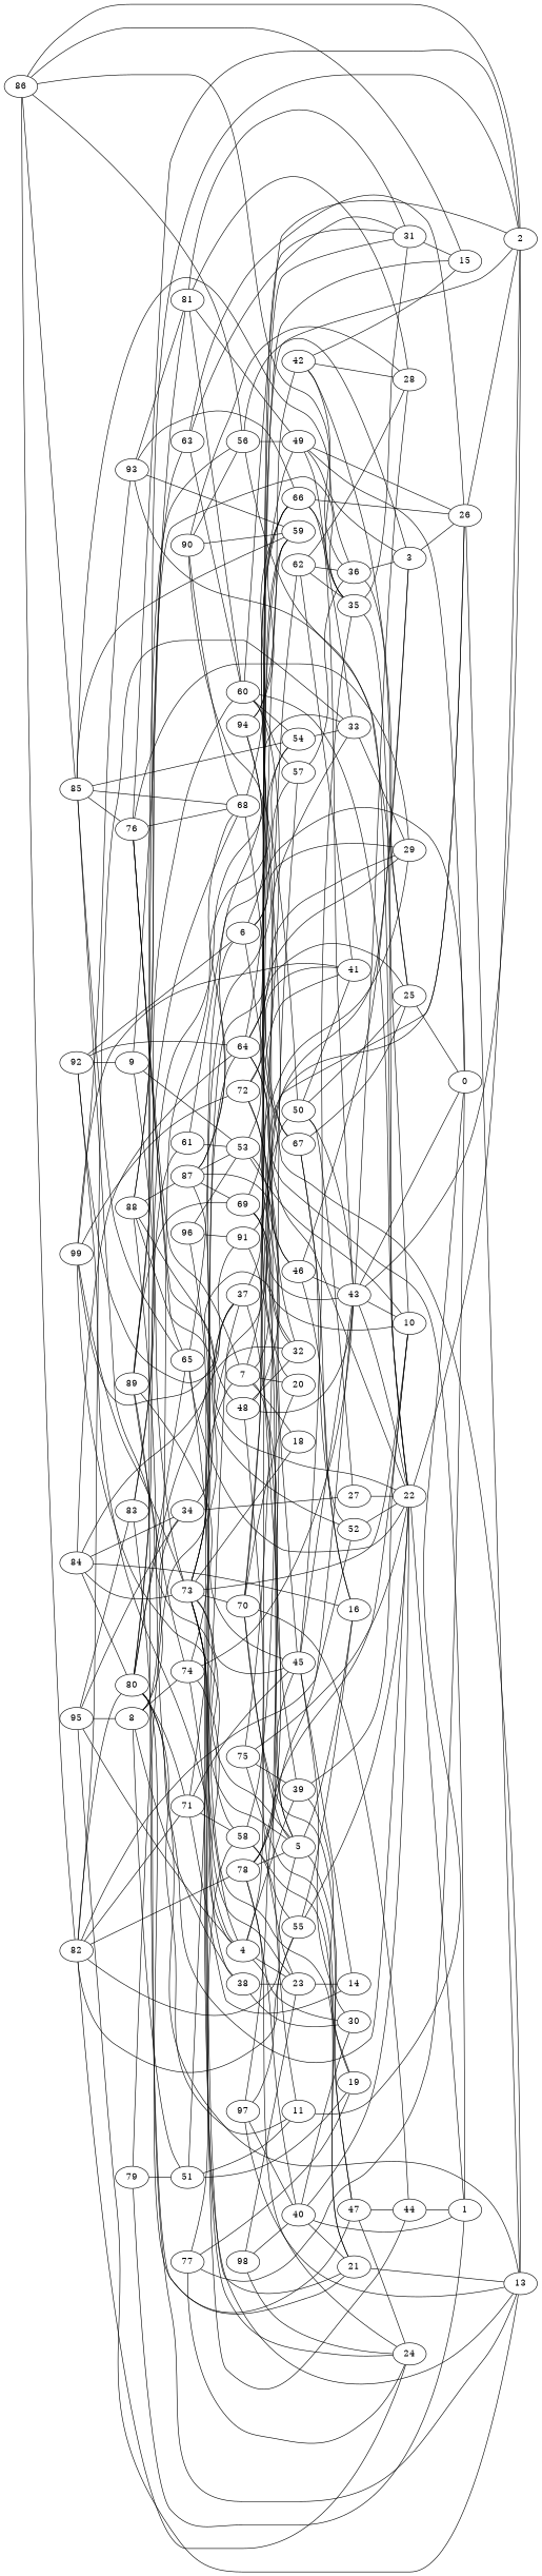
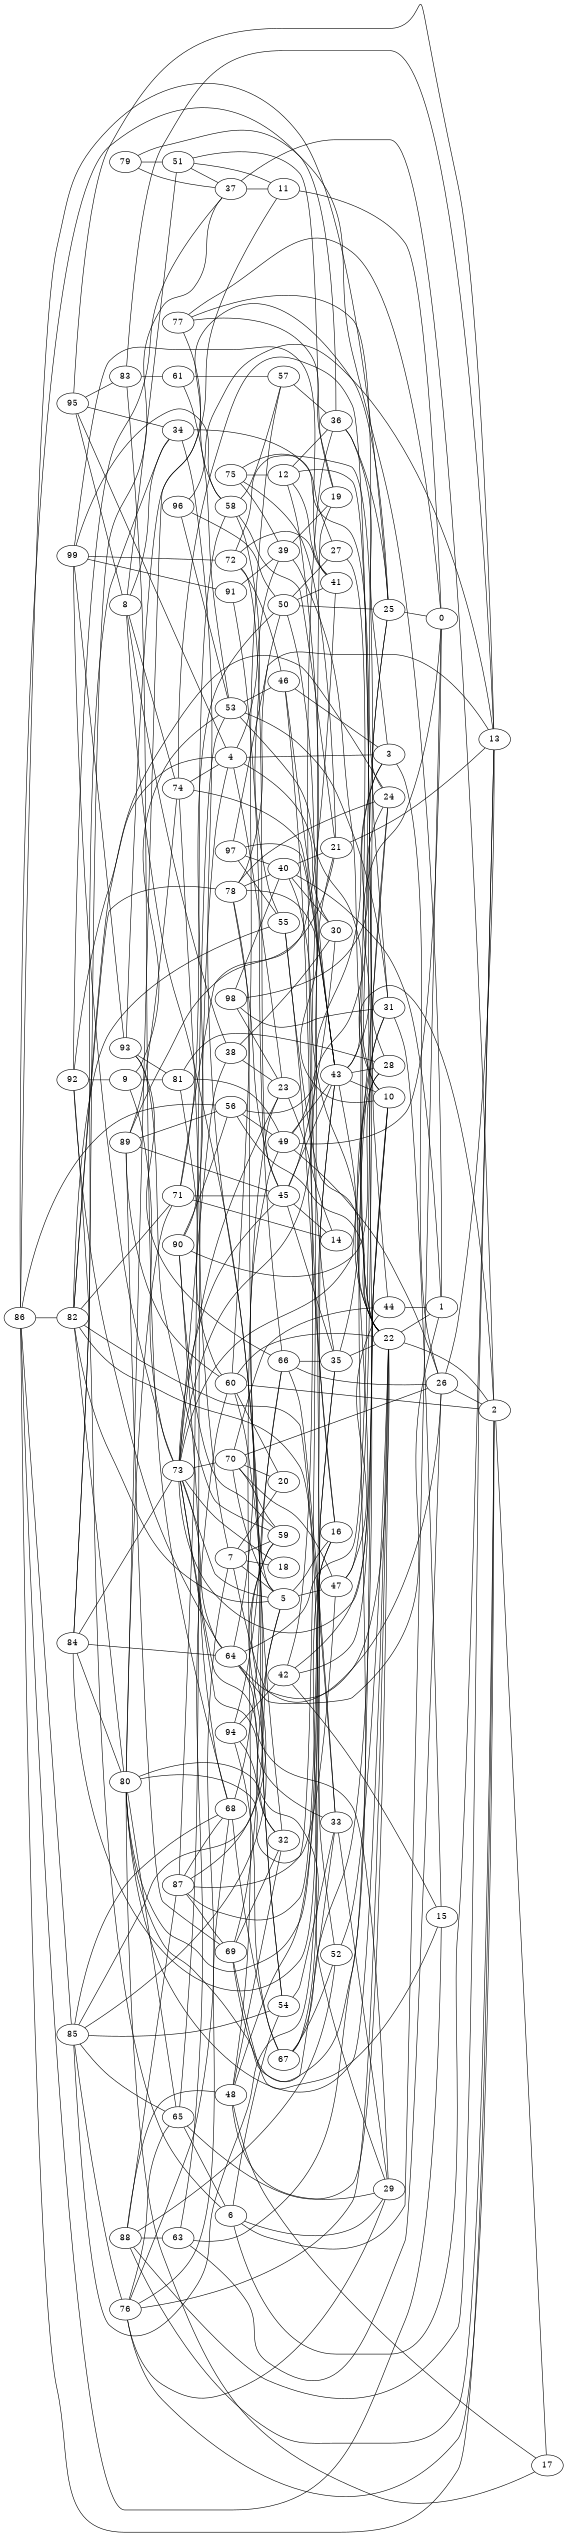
  digraph {
    rankdir=LR
    edge [color=black dir=none]
    18
    1
    39
    10
    19
    79
    51
    37
    11
    2
    56
    22
    3
    49
    26
    0
    36
    25
    94
    66
    67
    32
    42
    33
    35
    16
    52
    15
    28
    34
    27
    92
    6
    9
    4
    64
    29
    13
    54
    53
    73
    81
    23
    30
    68
    76
    7
    65
+   17
    5
    20
    59
    75
    21
-   62
+   62 [label=12]
    41
    46
    31
    45
    24
    70
    38
    60
    43
    14
    97
    55
    40
    83
    61
    57
    63
    89
    74
    69
    44
    98
    82
    80
    71
    78
    47
    58
    50
    72
    86
    85
    87
    77
    95
    8
    91
    96
    48
    84
    90
    99
    93
    88
    subgraph sub_1 {
      18
      1
      39
      10
      19
      79
      51
      37
      11
      2
      56
      22
      3
      49
      26
      0
      36
      25
      94
      66
      67
      32
      42
      33
      35
      16
      52
      15
      28
      34
      27
      92
      6
      9
      4
      64
      29
      13
      54
      53
      73
      81
      23
      30
      68
      76
      7
      65
+     17
      5
      20
      59
      75
      21
      62
      41
      46
      31
      45
      24
      70
      38
      60
      43
      14
      97
      55
      40
      83
      61
      57
      63
      89
      74
      69
      44
      98
      82
      80
      71
      78
      47
      58
      50
      72
      86
      85
      87
      77
      95
      8
      91
      96
      48
      84
      90
      99
      93
      88
    }
    39 -> 10
    39 -> 19
    79 -> 1
    79 -> 51
    79 -> 37
    51 -> 19
    51 -> 37
    51 -> 11
    37 -> 11
    37 -> 2
    11 -> 0
+   2 -> 17
    56 -> 22
    56 -> 3
    56 -> 49
    22 -> 1
    22 -> 2
    3 -> 26
    49 -> 3
    49 -> 26
    49 -> 0
    49 -> 43
    26 -> 2
    26 -> 13
    36 -> 3
    36 -> 25
    25 -> 0
    94 -> 66
    94 -> 67
    94 -> 32
    94 -> 42
    66 -> 26
    66 -> 33
    66 -> 35
    67 -> 25
    67 -> 16
    67 -> 52
    42 -> 10
    42 -> 36
    42 -> 15
    42 -> 28
    33 -> 29
    35 -> 22
    35 -> 31
    52 -> 22
    34 -> 32
    34 -> 27
    27 -> 22
    92 -> 37
    92 -> 6
    92 -> 9
    92 -> 4
    92 -> 64
    6 -> 0
    6 -> 29
    6 -> 13
    6 -> 54
    9 -> 53
    9 -> 73
    9 -> 81
    4 -> 39
    4 -> 3
    4 -> 23
    4 -> 30
    64 -> 1
    64 -> 22
    64 -> 49
    64 -> 25
    64 -> 29
    54 -> 33
    53 -> 10
    53 -> 46
    53 -> 31
    73 -> 18
    73 -> 10
    73 -> 33
    73 -> 64
    73 -> 29
    73 -> 23
    73 -> 5
    73 -> 21
    73 -> 45
    73 -> 24
    73 -> 70
    73 -> 38
    81 -> 49
    81 -> 28
    81 -> 60
    23 -> 14
    68 -> 66
    68 -> 67
    76 -> 2
    76 -> 22
    76 -> 29
    76 -> 68
    76 -> 7
    76 -> 65
    7 -> 18
    7 -> 26
    7 -> 5
    7 -> 20
    7 -> 59
    65 -> 22
    65 -> 6
    65 -> 4
    5 -> 16
    5 -> 47
    75 -> 39
    75 -> 22
    75 -> 21
    75 -> 62
    21 -> 13
    62 -> 36
    62 -> 35
    62 -> 28
    62 -> 41
    46 -> 3
    46 -> 16
    46 -> 43
    31 -> 15
    45 -> 35
    45 -> 30
    45 -> 43
    45 -> 14
    70 -> 26
    70 -> 5
    70 -> 20
    70 -> 59
    70 -> 44
    70 -> 47
    38 -> 23
    38 -> 30
    60 -> 2
    60 -> 22
    60 -> 54
    60 -> 20
    60 -> 57
    43 -> 10
    43 -> 2
    43 -> 22
    43 -> 0
    43 -> 28
    97 -> 13
    97 -> 43
    97 -> 55
    97 -> 40
    55 -> 22
    55 -> 16
    40 -> 1
    40 -> 22
    40 -> 30
    40 -> 21
    83 -> 13
    83 -> 68
    83 -> 61
    61 -> 53
    61 -> 57
    57 -> 36
    63 -> 26
    63 -> 31
    63 -> 60
    89 -> 56
    89 -> 21
    89 -> 45
    89 -> 60
    89 -> 74
    89 -> 69
    74 -> 4
    74 -> 7
    74 -> 43
    74 -> 44
    69 -> 10
    69 -> 32
    69 -> 15
    69 -> 5
    44 -> 1
    98 -> 23
-   81 -> 31
+   98 -> 31
    98 -> 24
    98 -> 40
    82 -> 33
    82 -> 52
    82 -> 5
    82 -> 24
    82 -> 55
    82 -> 80
    82 -> 71
    82 -> 78
    80 -> 11
    80 -> 22
    80 -> 32
    80 -> 33
    80 -> 35
    80 -> 65
+   80 -> 17
    80 -> 71
    80 -> 47
    71 -> 41
    71 -> 45
    71 -> 14
    71 -> 58
    78 -> 10
    78 -> 5
    78 -> 45
    78 -> 24
    78 -> 40
    78 -> 50
    47 -> 24
    47 -> 44
    58 -> 21
    58 -> 55
    58 -> 57
    50 -> 25
    50 -> 27
    50 -> 41
    50 -> 43
    72 -> 41
    72 -> 46
    72 -> 31
    72 -> 45
    86 -> 2
    86 -> 56
    86 -> 36
+   86 -> 25
    86 -> 15
    86 -> 82
    86 -> 85
    85 -> 35
    85 -> 54
    85 -> 68
    85 -> 76
    85 -> 65
    85 -> 5
    85 -> 59
    87 -> 19
    87 -> 53
    87 -> 68
    87 -> 59
    87 -> 43
    87 -> 69
    77 -> 19
    77 -> 0
    77 -> 24
    77 -> 58
    95 -> 34
    95 -> 4
    95 -> 13
    95 -> 83
    95 -> 8
    8 -> 51
    8 -> 34
    8 -> 54
    8 -> 38
    8 -> 74
    91 -> 39
    91 -> 66
    96 -> 13
    96 -> 53
-   96 -> 91
+   96 -> 50
    48 -> 32
    48 -> 29
    48 -> 23
+   48 -> 17
    48 -> 43
    84 -> 37
    84 -> 16
    84 -> 34
    84 -> 64
    84 -> 73
    84 -> 80
    90 -> 56
    90 -> 28
    90 -> 68
    90 -> 59
    90 -> 50
    99 -> 73
    99 -> 41
    99 -> 58
    99 -> 72
    99 -> 91
    99 -> 93
    93 -> 25
    93 -> 66
    93 -> 81
    93 -> 59
    88 -> 2
    88 -> 52
    88 -> 13
    88 -> 63
    88 -> 87
    88 -> 48
  }
